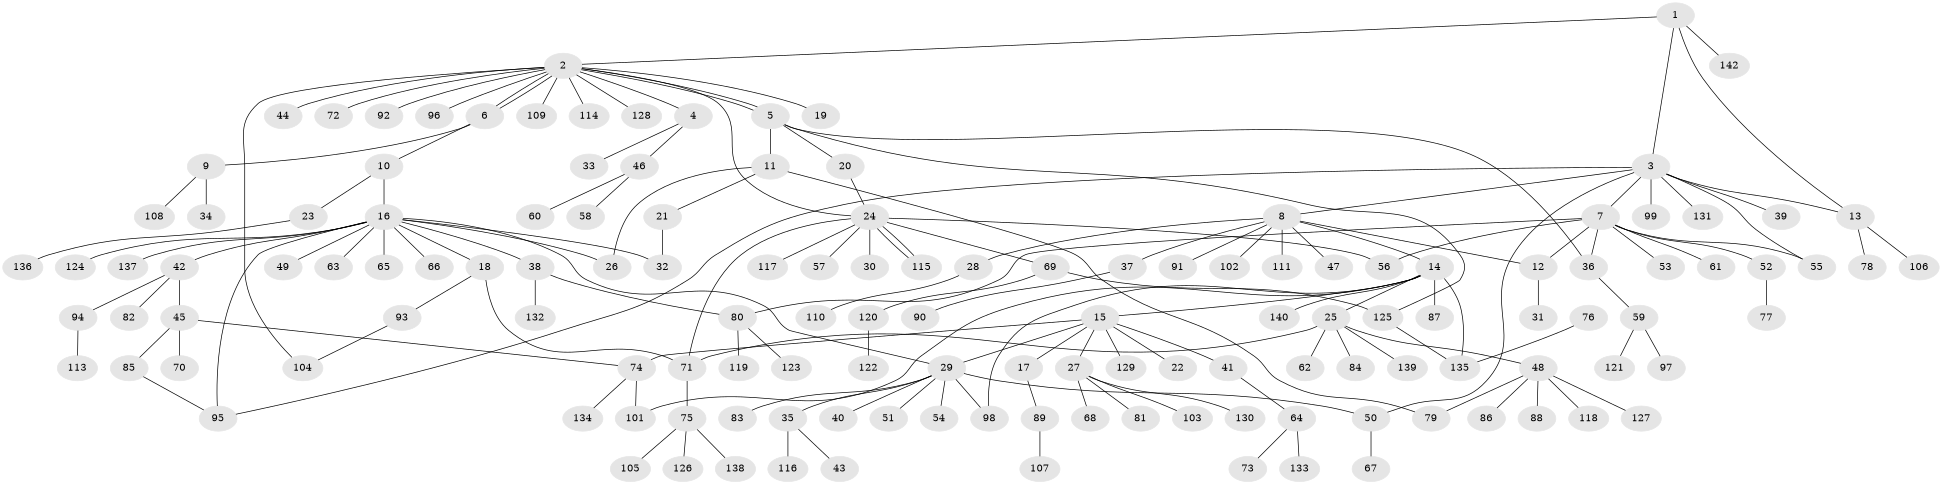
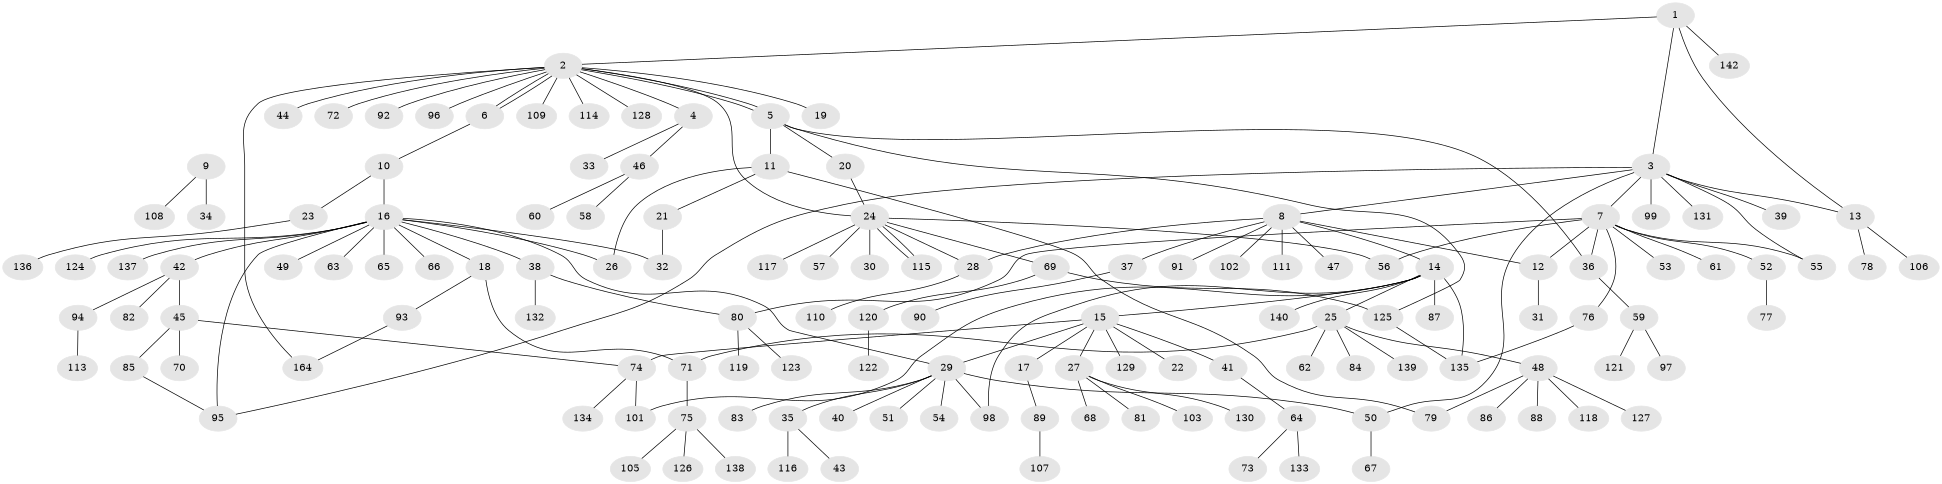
  graph {
    node [color=gray90 style=filled]
    1
    2
    3
    13
    n5 [label=142]
    4
    5
    6
    19
    24
    44
    72
    92
    96
-   104
+   104 [label=164]
    109
    114
    128
    7
    8
    39
    50
    55
    95
    99
    131
    78
    106
    33
    46
    11
    20
    36
    125
    9
    10
    56
    28
    30
    57
    69
    115
    117
    12
    52
    53
    61
    76
    80
    14
    37
    47
    91
    102
    111
    67
    58
    60
    21
    26
    79
    59
    135
    34
    108
    16
    23
    31
    77
    119
    123
    15
    25
    87
    98
    101
    140
    110
    90
    29
    18
    32
    38
    42
    49
    63
    65
    66
    124
    137
    136
    17
    22
    27
    41
    74
    129
    71
    48
    62
    84
    139
    89
    68
    81
    103
    130
    35
    40
    51
    54
    83
    64
    134
    93
    132
    45
    82
    94
    107
    75
    120
    86
    88
    118
    127
    43
    116
    97
    121
    73
    133
    70
    85
    113
    122
    105
    126
    138
    1 -- 2
    1 -- 3
    1 -- 13
    1 -- n5
    2 -- 4
    2 -- 5
    2 -- 5
    2 -- 6
    2 -- 6
    2 -- 19
    2 -- 24
    2 -- 44
    2 -- 72
    2 -- 92
    2 -- 96
    2 -- 104
    2 -- 109
    2 -- 114
    2 -- 128
    3 -- 13
    3 -- 7
    3 -- 8
    3 -- 39
    3 -- 50
    3 -- 55
    3 -- 95
    3 -- 99
    3 -- 131
    13 -- 78
    13 -- 106
    4 -- 33
    4 -- 46
    5 -- 11
    5 -- 20
    5 -- 36
    5 -- 125
-   6 -- 9
    6 -- 10
    24 -- 56
-   24 -- 71
+   24 -- 28
    24 -- 30
    24 -- 57
    24 -- 69
    24 -- 115
    24 -- 115
    24 -- 117
    7 -- 55
    7 -- 36
    7 -- 56
    7 -- 12
    7 -- 52
    7 -- 53
    7 -- 61
+   7 -- 76
    7 -- 80
    8 -- 28
    8 -- 12
    8 -- 14
    8 -- 37
    8 -- 47
    8 -- 91
    8 -- 102
    8 -- 111
    50 -- 67
    46 -- 58
    46 -- 60
    11 -- 21
    11 -- 26
    11 -- 79
    20 -- 24
    36 -- 59
    125 -- 135
    9 -- 34
    9 -- 108
    10 -- 16
    10 -- 23
    28 -- 110
    69 -- 125
    69 -- 120
    12 -- 31
    52 -- 77
    76 -- 135
    80 -- 119
    80 -- 123
    14 -- 135
    14 -- 15
    14 -- 25
    14 -- 87
    14 -- 98
    14 -- 101
    14 -- 140
    37 -- 90
    21 -- 32
    59 -- 97
    59 -- 121
    16 -- 95
    16 -- 26
    16 -- 29
    16 -- 18
    16 -- 32
    16 -- 38
    16 -- 42
    16 -- 49
    16 -- 63
    16 -- 65
    16 -- 66
    16 -- 124
    16 -- 137
    23 -- 136
    15 -- 29
    15 -- 17
    15 -- 22
    15 -- 27
    15 -- 41
    15 -- 74
    15 -- 129
    25 -- 71
    25 -- 48
    25 -- 62
    25 -- 84
    25 -- 139
    29 -- 50
    29 -- 98
    29 -- 35
    29 -- 40
    29 -- 51
    29 -- 54
    29 -- 83
    18 -- 71
    18 -- 93
    38 -- 80
    38 -- 132
    42 -- 45
    42 -- 82
    42 -- 94
    17 -- 89
    27 -- 68
    27 -- 81
    27 -- 103
    27 -- 130
    41 -- 64
    74 -- 101
    74 -- 134
    71 -- 75
    48 -- 79
    48 -- 86
    48 -- 88
    48 -- 118
    48 -- 127
    89 -- 107
    35 -- 43
    35 -- 116
    64 -- 73
    64 -- 133
    93 -- 104
    45 -- 74
    45 -- 70
    45 -- 85
    94 -- 113
    75 -- 105
    75 -- 126
    75 -- 138
    120 -- 122
    85 -- 95
  }
